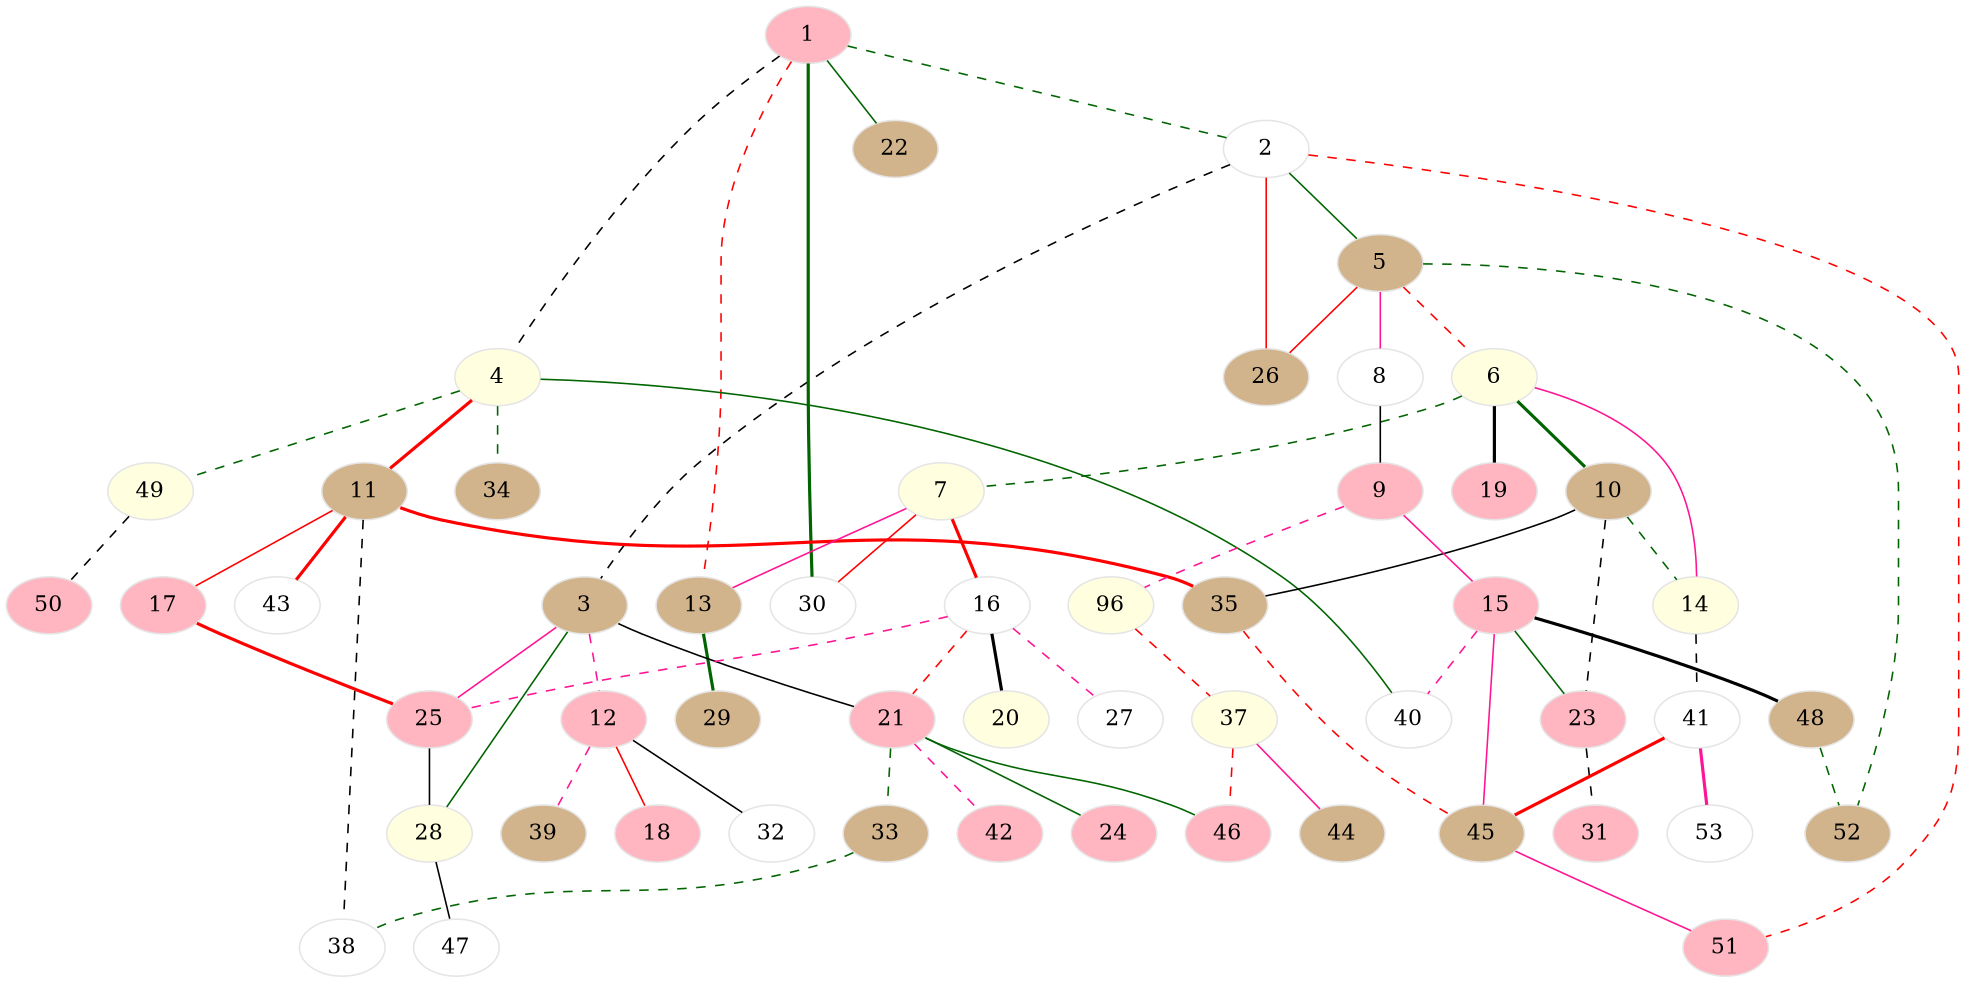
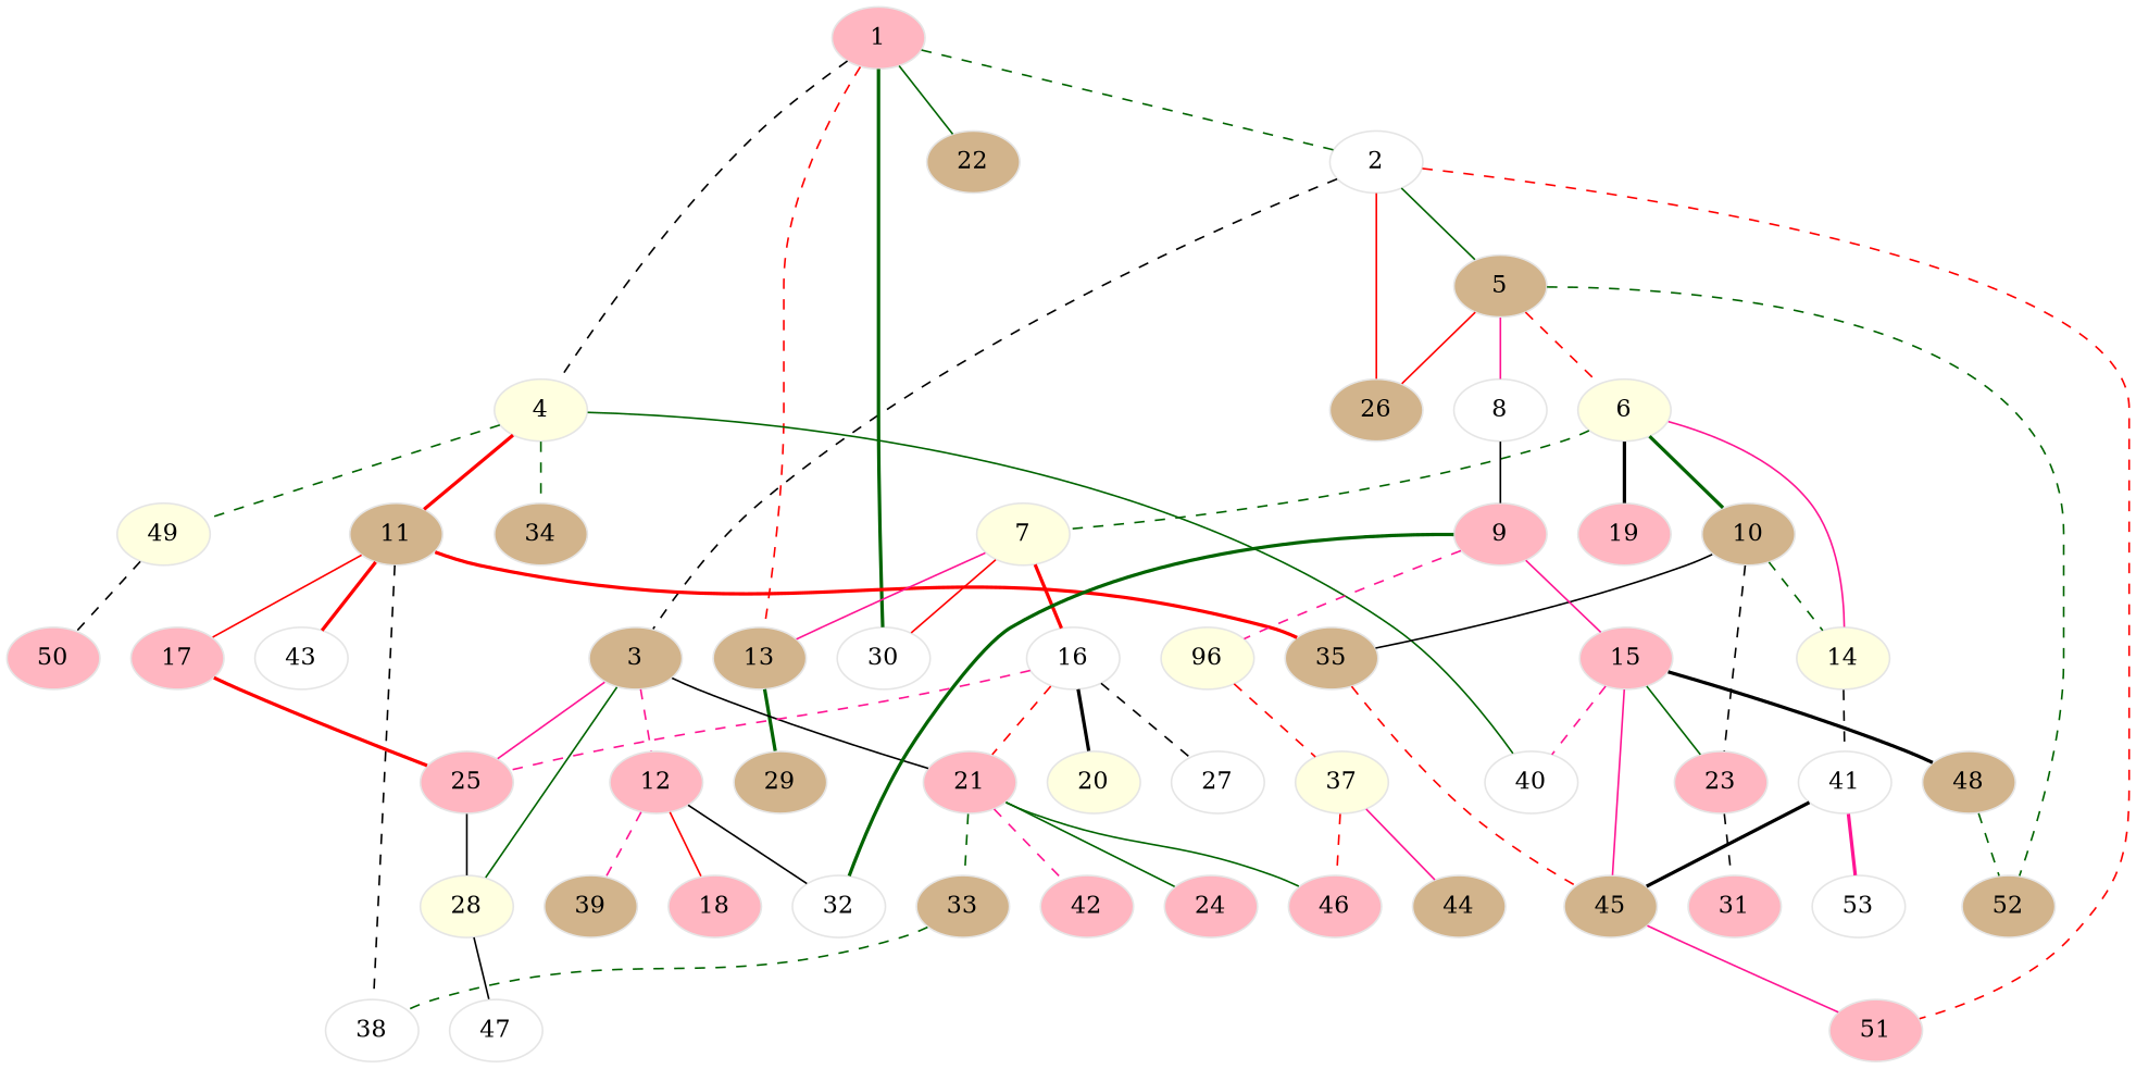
  graph {
    node [color=gray90 fillcolor=lightpink style=filled]
    edge [color=darkgreen style=dashed]
    2 [fillcolor=white]
    1
    4 [fillcolor=lightyellow]
    13 [fillcolor=tan]
    22 [fillcolor=tan]
    30 [fillcolor=white]
    3 [fillcolor=tan]
    5 [fillcolor=tan]
    26 [fillcolor=tan]
    51
    11 [fillcolor=tan]
    34 [fillcolor=tan]
    40 [fillcolor=white]
    49 [fillcolor=lightyellow]
    29 [fillcolor=tan]
    12
    21
    25
    28 [fillcolor=lightyellow]
    6 [fillcolor=lightyellow]
    8 [fillcolor=white]
    52 [fillcolor=tan]
    32 [fillcolor=white]
    18
    39 [fillcolor=tan]
    24
    33 [fillcolor=tan]
    42
    46
    47 [fillcolor=white]
    35 [fillcolor=tan]
    17
    38 [fillcolor=white]
    43 [fillcolor=white]
    50
    7 [fillcolor=lightyellow]
    10 [fillcolor=tan]
    14 [fillcolor=lightyellow]
    19
    9
    16 [fillcolor=white]
    23
    41 [fillcolor=white]
    20 [fillcolor=lightyellow]
    27 [fillcolor=white]
    15
    n47 [fillcolor=lightyellow label=96]
    45 [fillcolor=tan]
    48 [fillcolor=tan]
    37 [fillcolor=lightyellow]
    31
    53 [fillcolor=white]
    44 [fillcolor=tan]
    2 -- 3 [color=black]
    2 -- 5 [style=solid]
    2 -- 26 [color=red style=solid]
    2 -- 51 [color=red]
    1 -- 2
    1 -- 4 [color=black]
    1 -- 13 [color=red]
    1 -- 22 [style=solid]
    1 -- 30 [style=bold]
    4 -- 11 [color=red style=bold]
    4 -- 34
    4 -- 40 [style=solid]
    4 -- 49
    13 -- 29 [style=bold]
    3 -- 12 [color=deeppink]
    3 -- 21 [color=black style=solid]
    3 -- 25 [color=deeppink style=solid]
    3 -- 28 [style=solid]
    5 -- 26 [color=red style=solid]
    5 -- 6 [color=red]
    5 -- 8 [color=deeppink style=solid]
    5 -- 52
    11 -- 35 [color=red style=bold]
    11 -- 17 [color=red style=solid]
    11 -- 38 [color=black]
    11 -- 43 [color=red style=bold]
    49 -- 50 [color=black]
    12 -- 32 [color=black style=solid]
    12 -- 18 [color=red style=solid]
    12 -- 39 [color=deeppink]
    21 -- 24 [style=solid]
    21 -- 33
    21 -- 42 [color=deeppink]
    21 -- 46 [style=solid]
    25 -- 28 [color=black style=solid]
    28 -- 47 [color=black style=solid]
    6 -- 7
    6 -- 10 [style=bold]
    6 -- 14 [color=deeppink style=solid]
    6 -- 19 [color=black style=bold]
    8 -- 9 [color=black style=solid]
    33 -- 38
    35 -- 45 [color=red]
    17 -- 25 [color=red style=bold]
    7 -- 13 [color=deeppink style=solid]
    7 -- 30 [color=red style=solid]
    7 -- 16 [color=red style=bold]
    10 -- 35 [color=black style=solid]
    10 -- 14
    10 -- 23 [color=black]
    14 -- 41 [color=black]
+   9 -- 32 [style=bold]
    9 -- 15 [color=deeppink style=solid]
    9 -- n47 [color=deeppink]
    16 -- 21 [color=red]
    16 -- 25 [color=deeppink]
    16 -- 20 [color=black style=bold]
-   16 -- 27 [color=deeppink]
+   16 -- 27 [color=black]
    23 -- 31 [color=black]
-   41 -- 45 [color=red style=bold]
+   41 -- 45 [color=black style=bold]
    41 -- 53 [color=deeppink style=bold]
    15 -- 40 [color=deeppink]
    15 -- 23 [style=solid]
    15 -- 45 [color=deeppink style=solid]
    15 -- 48 [color=black style=bold]
    n47 -- 37 [color=red]
    45 -- 51 [color=deeppink style=solid]
    48 -- 52
    37 -- 46 [color=red]
    37 -- 44 [color=deeppink style=solid]
  }
